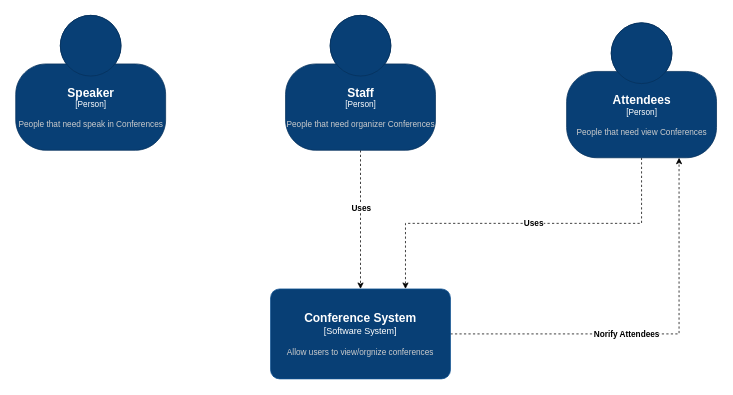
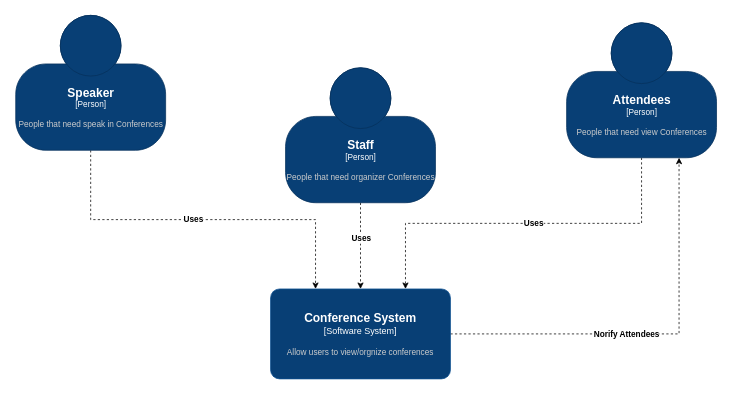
  <mxCell id="0" />
  <mxCell id="1" parent="0" />
+ <mxCell id="2" style="edgeStyle=orthogonalEdgeStyle;rounded=0;orthogonalLoop=1;jettySize=auto;html=1;exitX=0.5;exitY=1;exitDx=0;exitDy=0;exitPerimeter=0;entryX=0.25;entryY=0;entryDx=0;entryDy=0;entryPerimeter=0;dashed=1;" parent="1" source="4" target="13" edge="1"><mxGeometry relative="1" as="geometry" /></mxCell>
+ <mxCell id="3" value="Uses" style="edgeLabel;html=1;align=center;verticalAlign=middle;resizable=0;points=[];fontStyle=1" parent="2" vertex="1" connectable="0"><mxGeometry x="-0.054" y="2" relative="1" as="geometry"><mxPoint y="1" as="offset" /></mxGeometry></mxCell>
  <mxCell id="4" value="&lt;font style=&quot;font-size: 16px&quot;&gt;&lt;b&gt;Speaker&lt;/b&gt;&lt;/font&gt;&lt;div&gt;[Person]&lt;/div&gt;&lt;br&gt;&lt;div&gt;&lt;font style=&quot;font-size: 11px&quot;&gt;&lt;font color=&quot;#cccccc&quot;&gt;People that need speak in Conferences&lt;/font&gt;&lt;/div&gt;" style="html=1;fontSize=11;dashed=0;whitespace=wrap;fillColor=#083F75;strokeColor=#06315C;fontColor=#ffffff;shape=mxgraph.c4.person2;align=center;metaEdit=1;points=[[0.5,0,0],[1,0.5,0],[1,0.75,0],[0.75,1,0],[0.5,1,0],[0.25,1,0],[0,0.75,0],[0,0.5,0]];resizable=0;" parent="1" vertex="1"><mxGeometry x="20" y="20" width="200" height="180" as="geometry" /></mxCell>
  <mxCell id="5" style="edgeStyle=orthogonalEdgeStyle;rounded=0;orthogonalLoop=1;jettySize=auto;html=1;exitX=0.5;exitY=1;exitDx=0;exitDy=0;exitPerimeter=0;dashed=1;" parent="1" source="7" target="13" edge="1"><mxGeometry relative="1" as="geometry" /></mxCell>
  <mxCell id="6" value="Uses" style="edgeLabel;html=1;align=center;verticalAlign=middle;resizable=0;points=[];fontStyle=1" parent="5" vertex="1" connectable="0"><mxGeometry x="-0.178" relative="1" as="geometry"><mxPoint as="offset" /></mxGeometry></mxCell>
- <mxCell id="7" value="&lt;font style=&quot;font-size: 16px&quot;&gt;&lt;b&gt;Staff&lt;/b&gt;&lt;/font&gt;&lt;div&gt;[Person]&lt;/div&gt;&lt;br&gt;&lt;div&gt;&lt;font style=&quot;font-size: 11px&quot;&gt;&lt;font color=&quot;#cccccc&quot;&gt;People that need organizer Conferences&lt;/font&gt;&lt;/div&gt;" style="html=1;fontSize=11;dashed=0;whitespace=wrap;fillColor=#083F75;strokeColor=#06315C;fontColor=#ffffff;shape=mxgraph.c4.person2;align=center;metaEdit=1;points=[[0.5,0,0],[1,0.5,0],[1,0.75,0],[0.75,1,0],[0.5,1,0],[0.25,1,0],[0,0.75,0],[0,0.5,0]];resizable=0;" parent="1" vertex="1"><mxGeometry x="380" y="20" width="200" height="180" as="geometry" /></mxCell>
+ <mxCell id="7" value="&lt;font style=&quot;font-size: 16px&quot;&gt;&lt;b&gt;Staff&lt;/b&gt;&lt;/font&gt;&lt;div&gt;[Person]&lt;/div&gt;&lt;br&gt;&lt;div&gt;&lt;font style=&quot;font-size: 11px&quot;&gt;&lt;font color=&quot;#cccccc&quot;&gt;People that need organizer Conferences&lt;/font&gt;&lt;/div&gt;" style="html=1;fontSize=11;dashed=0;whitespace=wrap;fillColor=#083F75;strokeColor=#06315C;fontColor=#ffffff;shape=mxgraph.c4.person2;align=center;metaEdit=1;points=[[0.5,0,0],[1,0.5,0],[1,0.75,0],[0.75,1,0],[0.5,1,0],[0.25,1,0],[0,0.75,0],[0,0.5,0]];resizable=0;" parent="1" vertex="1"><mxGeometry x="380" y="90" width="200" height="180" as="geometry" /></mxCell>
  <mxCell id="8" style="edgeStyle=orthogonalEdgeStyle;rounded=0;orthogonalLoop=1;jettySize=auto;html=1;exitX=0.5;exitY=1;exitDx=0;exitDy=0;exitPerimeter=0;entryX=0.75;entryY=0;entryDx=0;entryDy=0;entryPerimeter=0;dashed=1;" parent="1" source="10" target="13" edge="1"><mxGeometry relative="1" as="geometry" /></mxCell>
  <mxCell id="9" value="Uses" style="edgeLabel;html=1;align=center;verticalAlign=middle;resizable=0;points=[];fontStyle=1" parent="8" vertex="1" connectable="0"><mxGeometry x="-0.051" relative="1" as="geometry"><mxPoint x="1" as="offset" /></mxGeometry></mxCell>
  <mxCell id="10" value="&lt;font style=&quot;font-size: 16px&quot;&gt;&lt;b&gt;Attendees&lt;/b&gt;&lt;/font&gt;&lt;div&gt;[Person]&lt;/div&gt;&lt;br&gt;&lt;div&gt;&lt;font style=&quot;font-size: 11px&quot;&gt;&lt;font color=&quot;#cccccc&quot;&gt;People that need view Conferences&lt;/font&gt;&lt;/div&gt;" style="html=1;fontSize=11;dashed=0;whitespace=wrap;fillColor=#083F75;strokeColor=#06315C;fontColor=#ffffff;shape=mxgraph.c4.person2;align=center;metaEdit=1;points=[[0.5,0,0],[1,0.5,0],[1,0.75,0],[0.75,1,0],[0.5,1,0],[0.25,1,0],[0,0.75,0],[0,0.5,0]];resizable=0;" parent="1" vertex="1"><mxGeometry x="755" y="30" width="200" height="180" as="geometry" /></mxCell>
  <mxCell id="11" style="edgeStyle=orthogonalEdgeStyle;rounded=0;orthogonalLoop=1;jettySize=auto;html=1;exitX=1;exitY=0.5;exitDx=0;exitDy=0;exitPerimeter=0;entryX=0.75;entryY=1;entryDx=0;entryDy=0;entryPerimeter=0;dashed=1;" parent="1" source="13" target="10" edge="1"><mxGeometry relative="1" as="geometry" /></mxCell>
  <mxCell id="12" value="Norify Attendees" style="edgeLabel;html=1;align=center;verticalAlign=middle;resizable=0;points=[];fontStyle=1" parent="11" vertex="1" connectable="0"><mxGeometry x="-0.135" y="1" relative="1" as="geometry"><mxPoint as="offset" /></mxGeometry></mxCell>
  <mxCell id="13" value="&lt;font style=&quot;font-size: 16px&quot;&gt;&lt;b&gt;Conference System&lt;/b&gt;&lt;/font&gt;&lt;div&gt;[Software System]&lt;/div&gt;&lt;br&gt;&lt;div&gt;&lt;font style=&quot;font-size: 11px&quot;&gt;&lt;font color=&quot;#cccccc&quot;&gt;Allow users to view/orgnize conferences&lt;/font&gt;&lt;/div&gt;" style="rounded=1;whiteSpace=wrap;html=1;labelBackgroundColor=none;fillColor=#083f75;fontColor=#ffffff;align=center;arcSize=10;strokeColor=#0D5091;metaEdit=1;resizable=0;points=[[0.25,0,0],[0.5,0,0],[0.75,0,0],[1,0.25,0],[1,0.5,0],[1,0.75,0],[0.75,1,0],[0.5,1,0],[0.25,1,0],[0,0.75,0],[0,0.5,0],[0,0.25,0]];" parent="1" vertex="1"><mxGeometry x="360" y="385" width="240" height="120" as="geometry" /></mxCell>
